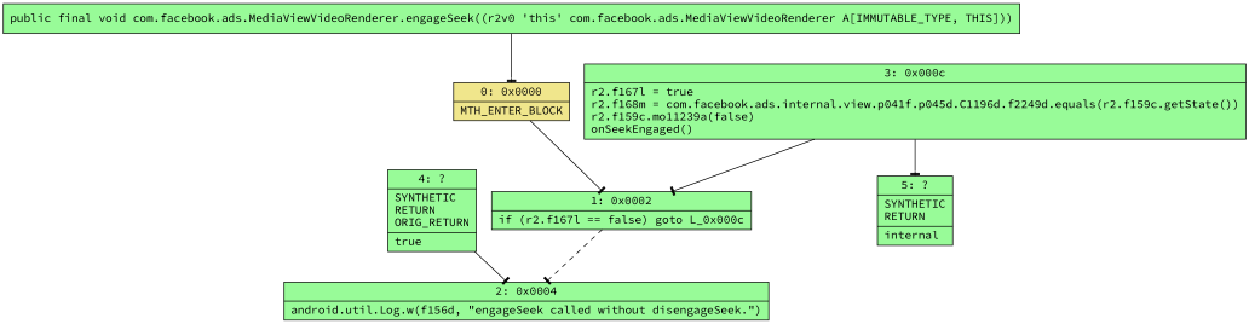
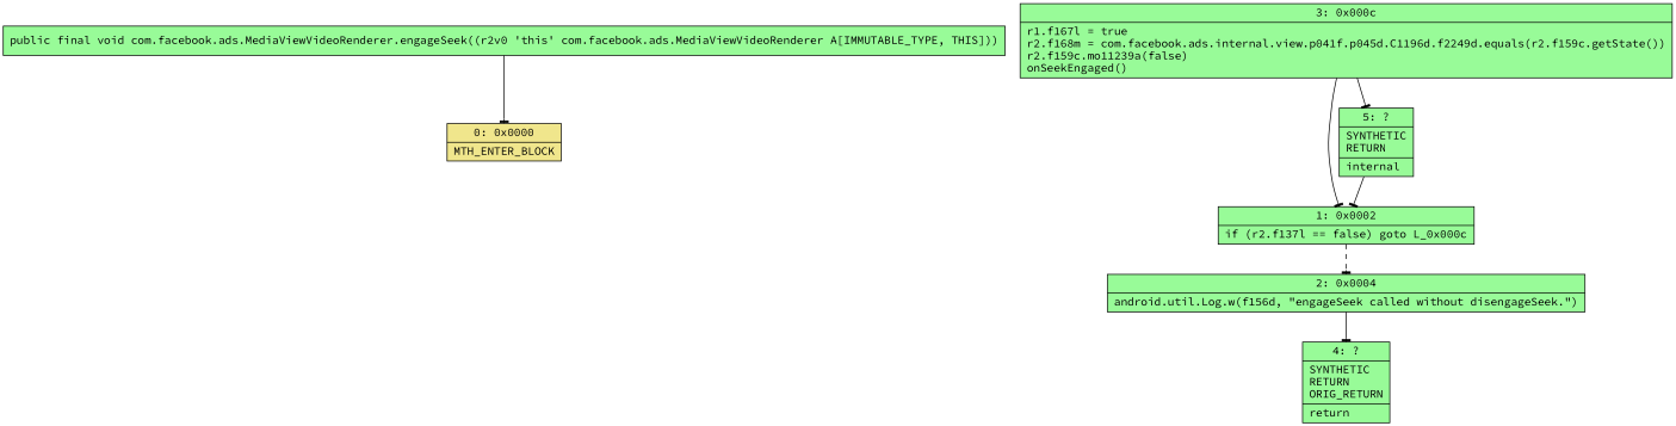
  digraph {
    fontname="Source Code Pro"
    node [fillcolor=palegreen fontname="Source Code Pro" shape=record style=filled]
    edge [arrowhead=tee fontname="Source Code Pro"]
    n1 [fillcolor=khaki label="{0\:\ 0x0000|MTH_ENTER_BLOCK\l}"]
-   n2 [label="{1\:\ 0x0002|if (r2.f167l == false) goto L_0x000c\l}"]
+   n2 [label="{1\:\ 0x0002|if (r2.f137l == false) goto L_0x000c\l}"]
    n3 [label="{2\:\ 0x0004|android.util.Log.w(f156d, \"engageSeek called without disengageSeek.\")\l}"]
-   n4 [label="{4\:\ ?|SYNTHETIC\lRETURN\lORIG_RETURN\l|true\l}"]
-   n5 [label="{3\:\ 0x000c|r2.f167l = true\lr2.f168m = com.facebook.ads.internal.view.p041f.p045d.C1196d.f2249d.equals(r2.f159c.getState())\lr2.f159c.mo11239a(false)\lonSeekEngaged()\l}"]
+   n4 [label="{4\:\ ?|SYNTHETIC\lRETURN\lORIG_RETURN\l|return\l}"]
+   n5 [label="{3\:\ 0x000c|r1.f167l = true\lr2.f168m = com.facebook.ads.internal.view.p041f.p045d.C1196d.f2249d.equals(r2.f159c.getState())\lr2.f159c.mo11239a(false)\lonSeekEngaged()\l}"]
    n6 [label="{5\:\ ?|SYNTHETIC\lRETURN\l|internal\l}"]
    n7 [label="{public final void com.facebook.ads.MediaViewVideoRenderer.engageSeek((r2v0 'this' com.facebook.ads.MediaViewVideoRenderer A[IMMUTABLE_TYPE, THIS])) }"]
-   n1 -> n2
+   n6 -> n2
    n2 -> n3 [style=dashed]
-   n4 -> n3
+   n3 -> n4
    n5 -> n2
    n5 -> n6
    n7 -> n1
  }
